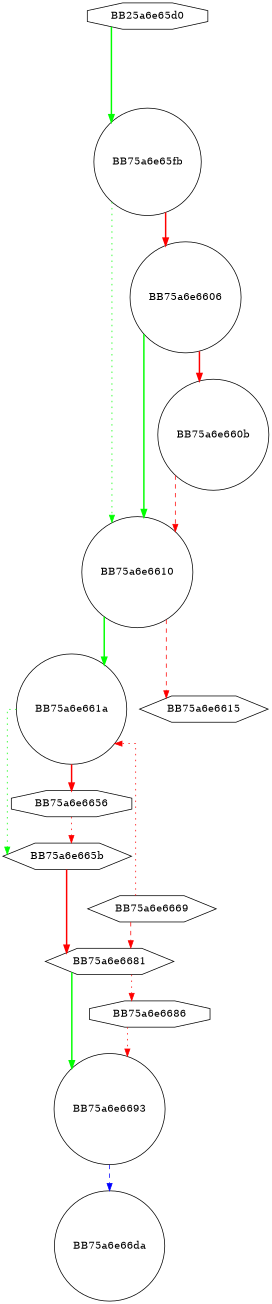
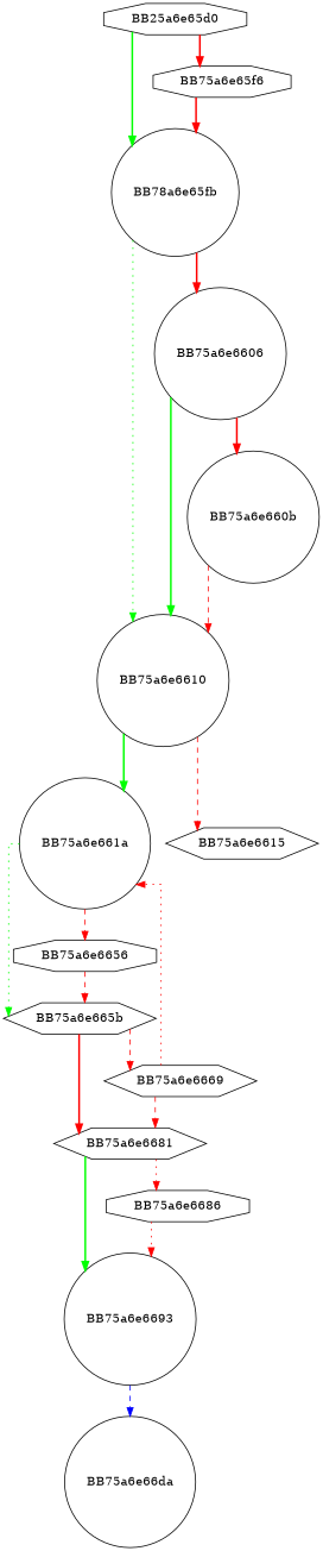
  digraph {
    splines=ortho
    node [shape=circle]
    edge [color=red style=bold]
    n1 [label=BB25a6e65d0 shape=octagon]
-   BB75a6e65fb
+   BB75a6e65fb [label=BB78a6e65fb]
+   BB75a6e65f6 [shape=octagon]
    BB75a6e6610
    BB75a6e6606
    BB75a6e661a
    BB75a6e6615 [shape=hexagon]
    BB75a6e660b
    BB75a6e665b [shape=hexagon]
    BB75a6e6656 [shape=octagon]
    BB75a6e6681 [shape=hexagon]
    BB75a6e6669 [shape=hexagon]
    BB75a6e6693
    BB75a6e6686 [shape=octagon]
    BB75a6e66da
    n1 -> BB75a6e65fb [color=green]
+   n1 -> BB75a6e65f6
    BB75a6e65fb -> BB75a6e6610 [color=green style=dotted]
    BB75a6e65fb -> BB75a6e6606
+   BB75a6e65f6 -> BB75a6e65fb
    BB75a6e6610 -> BB75a6e661a [color=green]
    BB75a6e6610 -> BB75a6e6615 [style=dashed]
    BB75a6e6606 -> BB75a6e6610 [color=green]
    BB75a6e6606 -> BB75a6e660b
    BB75a6e661a -> BB75a6e665b [color=green style=dotted]
-   BB75a6e661a -> BB75a6e6656
+   BB75a6e661a -> BB75a6e6656 [style=dashed]
    BB75a6e660b -> BB75a6e6610 [style=dashed]
    BB75a6e665b -> BB75a6e6681
-   BB75a6e6656 -> BB75a6e665b [style=dotted]
+   BB75a6e665b -> BB75a6e6669 [style=dashed]
+   BB75a6e6656 -> BB75a6e665b [style=dashed]
    BB75a6e6681 -> BB75a6e6693 [color=green]
    BB75a6e6681 -> BB75a6e6686 [style=dotted]
    BB75a6e6669 -> BB75a6e661a [style=dotted]
    BB75a6e6669 -> BB75a6e6681 [style=dashed]
    BB75a6e6693 -> BB75a6e66da [color=blue style=dashed]
    BB75a6e6686 -> BB75a6e6693 [style=dotted]
  }
